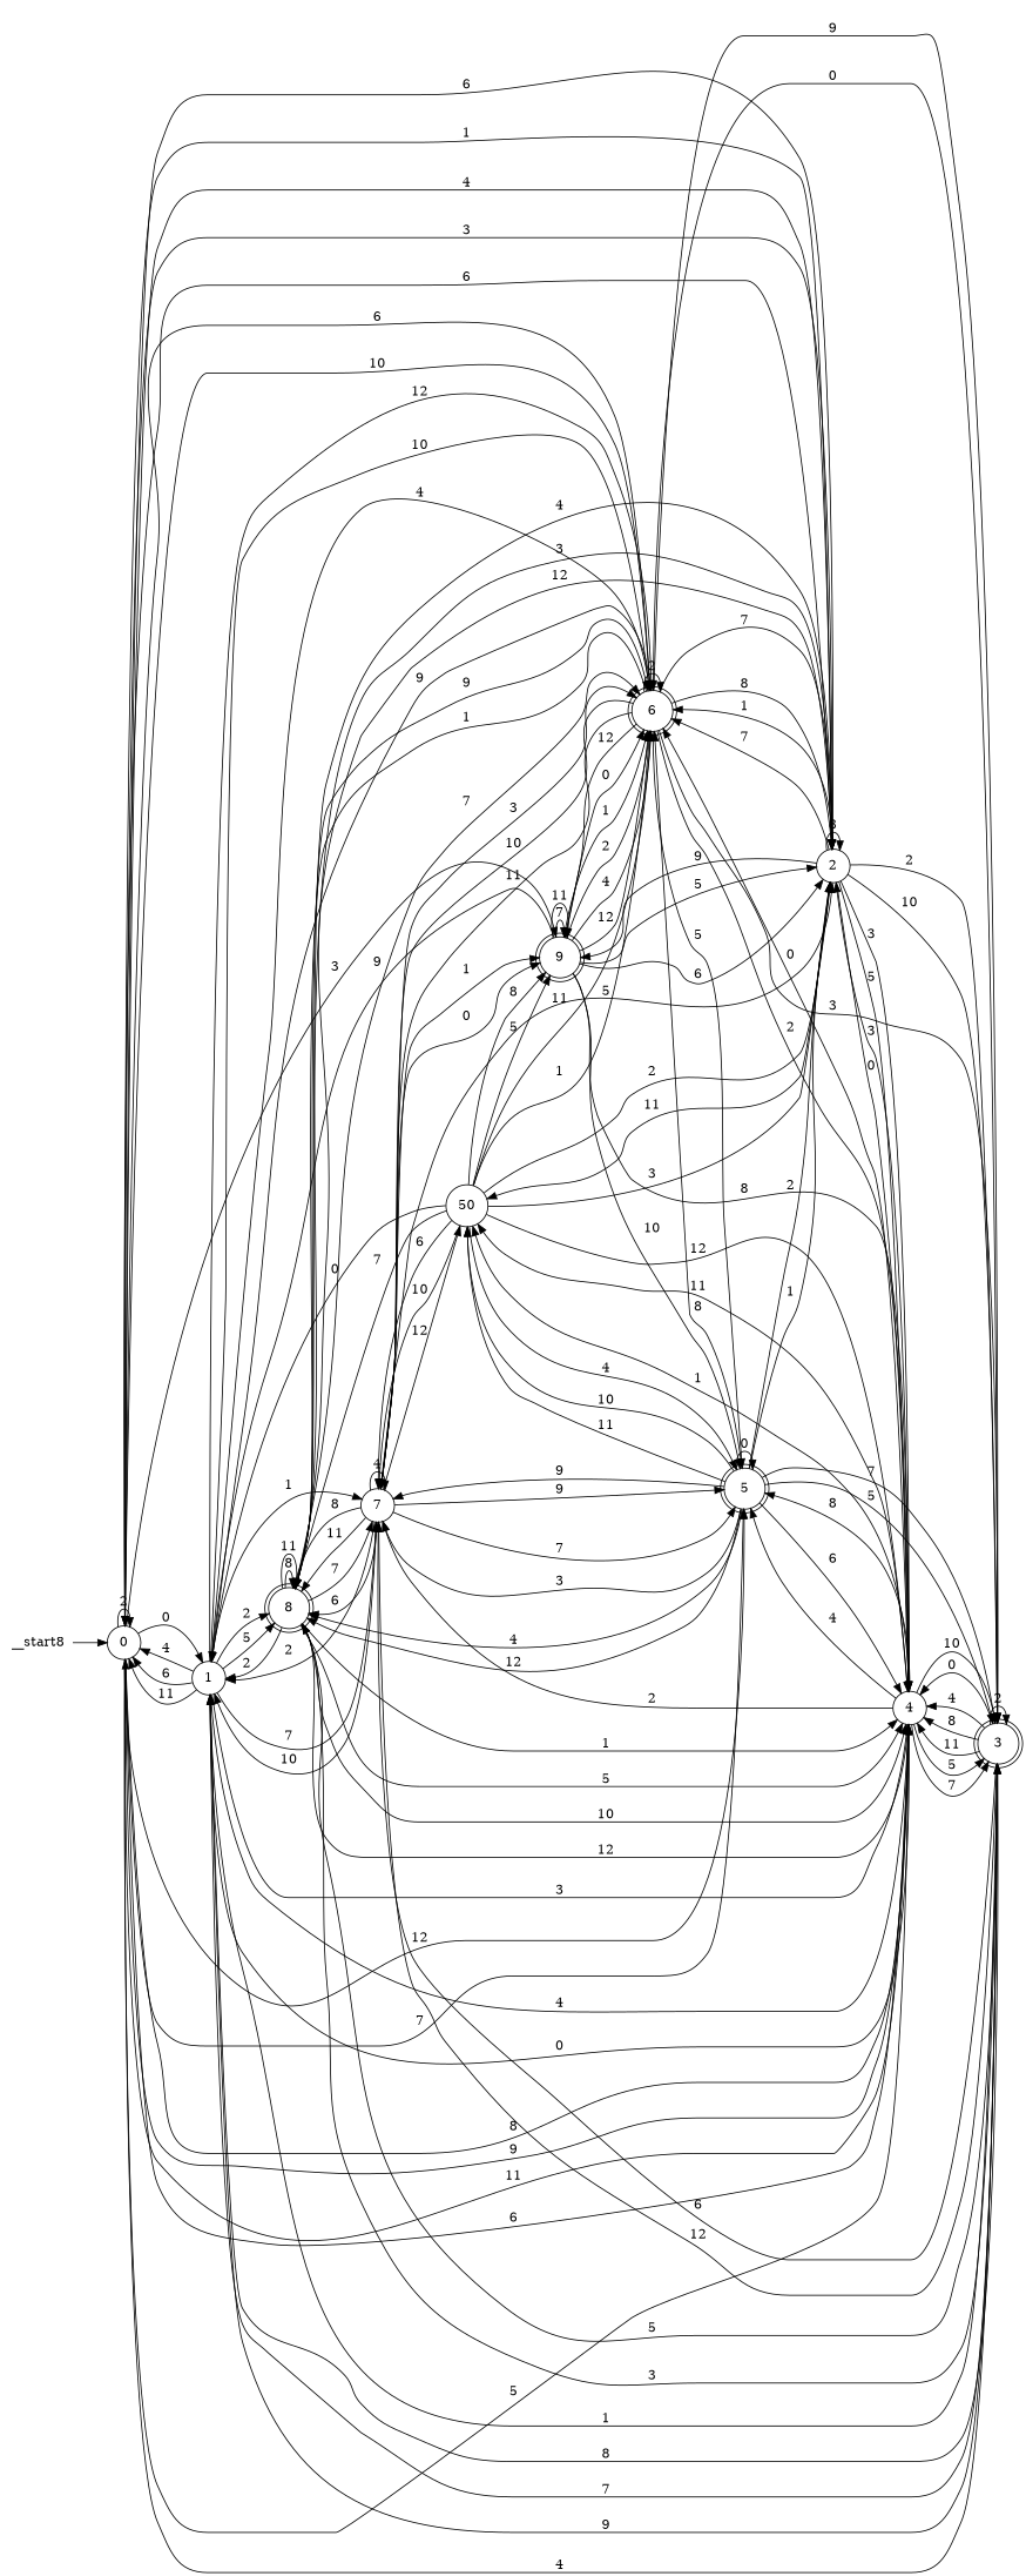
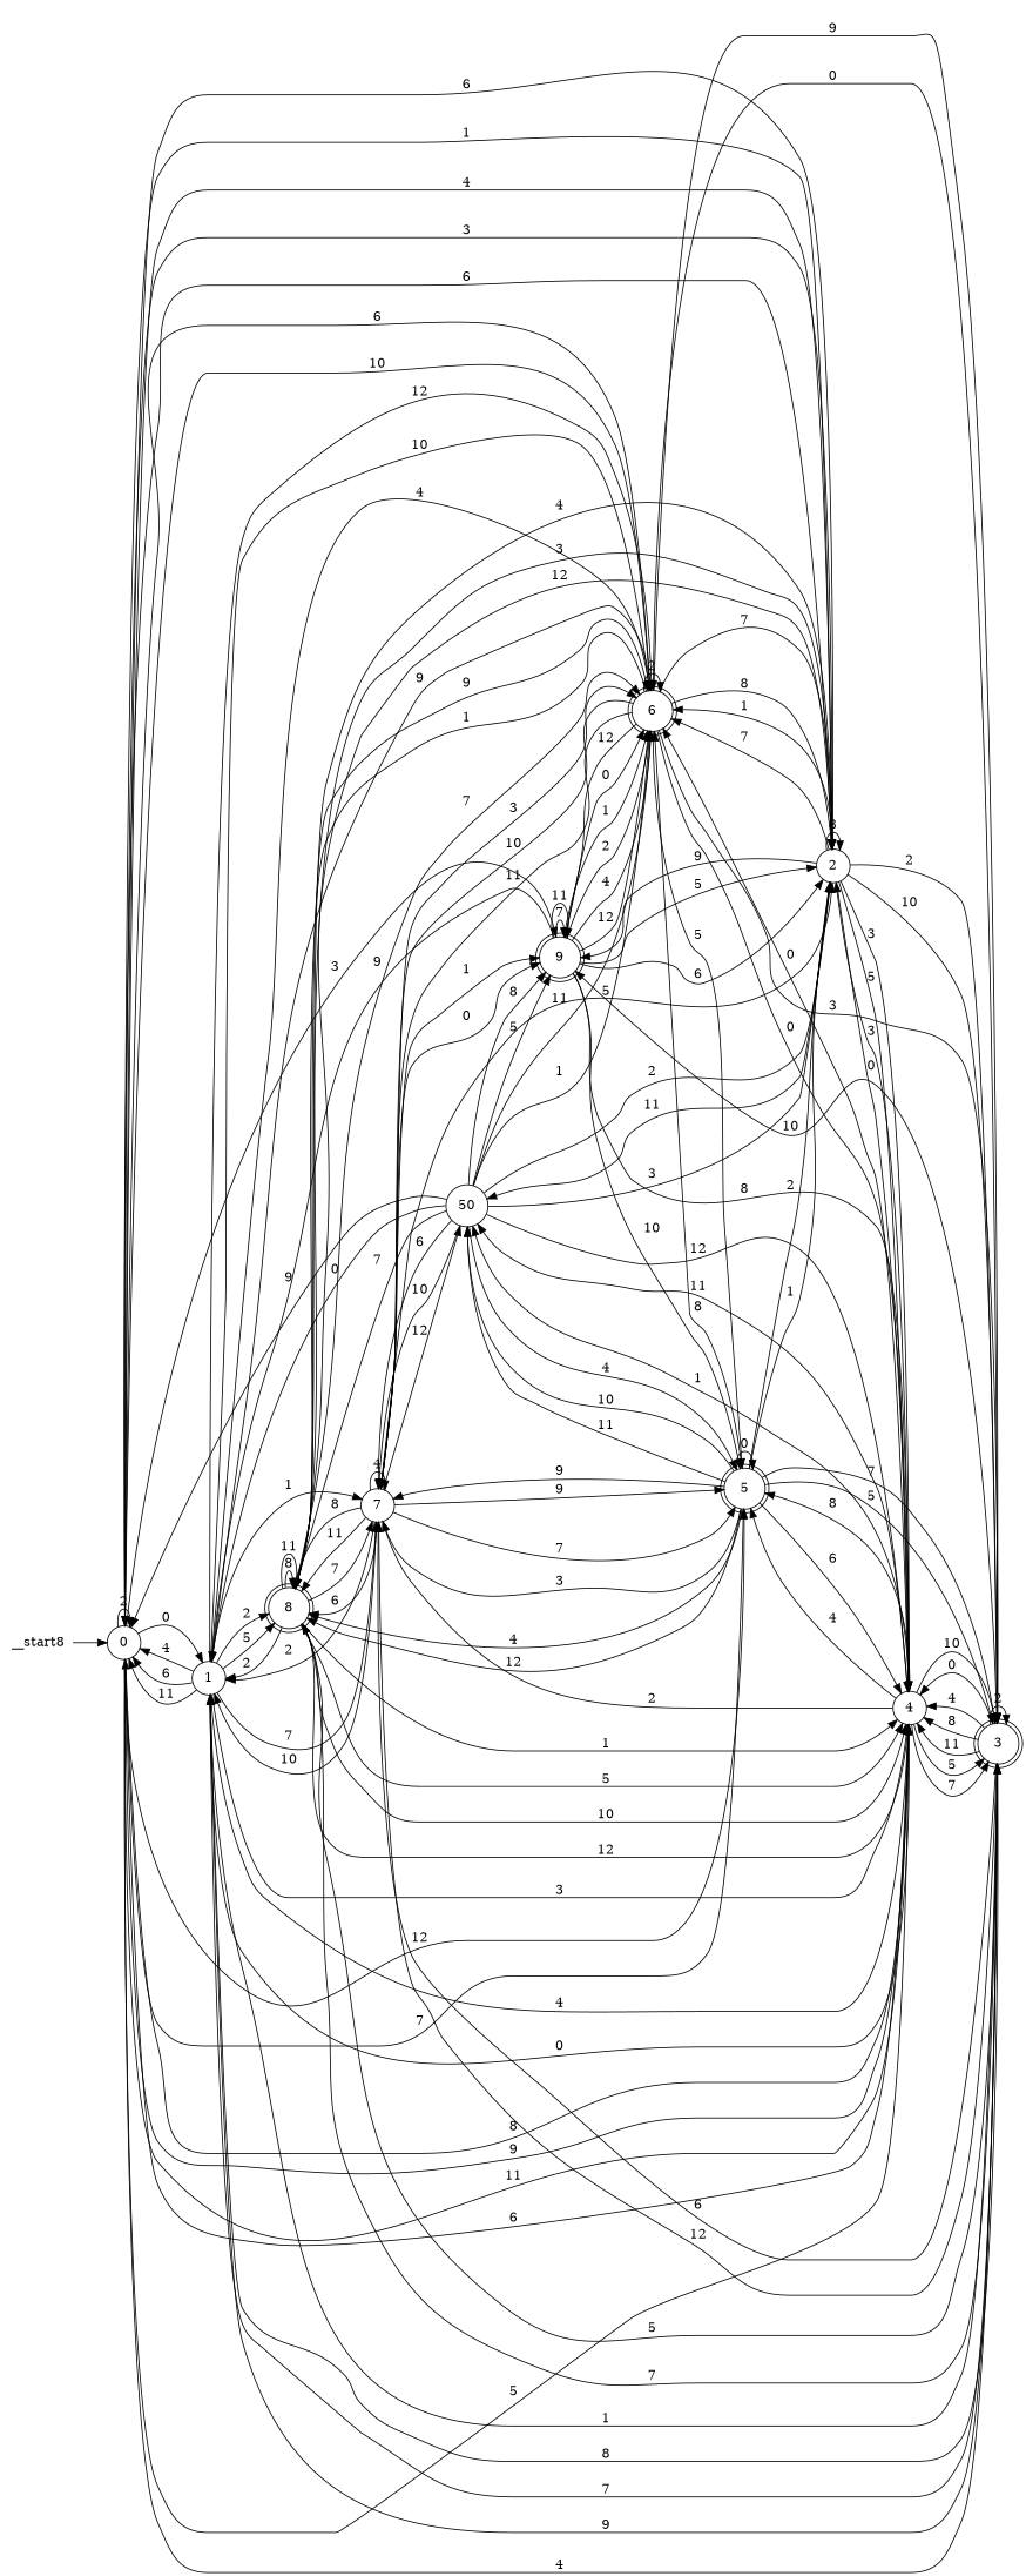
  digraph {
    rankdir=LR
    node [shape=circle]
    n1 [label=0]
    n2 [label=1]
    n3 [label=2]
    n4 [label=3 shape=doublecircle]
    n5 [label=4]
    n6 [label=5 shape=doublecircle]
    n7 [label=6 shape=doublecircle]
    n8 [label=9 shape=doublecircle]
    n9 [label=7]
    n10 [label=8 shape=doublecircle]
    n11 [label=50]
    n12 [height=0 label=__start8 shape=none width=0]
    n1 -> n1 [label=2]
    n1 -> n2 [label=0]
    n1 -> n3 [label=1]
    n1 -> n3 [label=3]
    n1 -> n3 [label=6]
    n1 -> n4 [label=4]
    n1 -> n5 [label=5]
    n1 -> n5 [label=8]
    n1 -> n5 [label=9]
    n1 -> n5 [label=11]
    n1 -> n6 [label=7]
    n1 -> n6 [label=12]
    n1 -> n7 [label=10]
    n1 -> n8 [label=3]
    n2 -> n1 [label=4]
    n2 -> n1 [label=6]
    n2 -> n1 [label=11]
    n2 -> n4 [label=8]
    n2 -> n5 [label=0]
    n2 -> n5 [label=3]
    n2 -> n7 [label=9]
    n2 -> n7 [label=10]
    n2 -> n7 [label=12]
    n2 -> n9 [label=1]
    n2 -> n9 [label=7]
    n2 -> n10 [label=2]
    n2 -> n10 [label=5]
    n3 -> n1 [label=4]
    n3 -> n1 [label=6]
    n3 -> n3 [label=8]
    n3 -> n4 [label=2]
    n3 -> n4 [label=10]
    n3 -> n5 [label=0]
    n3 -> n5 [label=3]
    n3 -> n5 [label=5]
    n3 -> n7 [label=1]
    n3 -> n7 [label=7]
    n3 -> n8 [label=9]
    n3 -> n10 [label=12]
    n3 -> n11 [label=11]
    n4 -> n2 [label=1]
    n4 -> n2 [label=7]
    n4 -> n2 [label=9]
    n4 -> n4 [label=2]
    n4 -> n5 [label=0]
    n4 -> n5 [label=4]
    n4 -> n5 [label=8]
    n4 -> n5 [label=11]
    n4 -> n7 [label=0]
+   n4 -> n8 [label=10]
    n4 -> n9 [label=6]
    n4 -> n9 [label=12]
-   n4 -> n10 [label=3]
+   n4 -> n10 [label=7]
    n5 -> n1 [label=6]
    n5 -> n2 [label=4]
    n5 -> n3 [label=3]
    n5 -> n4 [label=5]
    n5 -> n4 [label=7]
    n5 -> n4 [label=10]
    n5 -> n6 [label=4]
    n5 -> n6 [label=8]
    n5 -> n7 [label=0]
    n5 -> n9 [label=2]
    n5 -> n10 [label=12]
    n5 -> n11 [label=1]
    n5 -> n11 [label=11]
    n6 -> n3 [label=1]
    n6 -> n3 [label=2]
    n6 -> n4 [label=5]
    n6 -> n4 [label=7]
    n6 -> n5 [label=6]
    n6 -> n6 [label=0]
    n6 -> n7 [label=8]
    n6 -> n9 [label=3]
    n6 -> n9 [label=9]
    n6 -> n10 [label=4]
    n6 -> n10 [label=12]
    n6 -> n11 [label=10]
    n6 -> n11 [label=11]
    n7 -> n1 [label=6]
    n7 -> n2 [label=4]
    n7 -> n3 [label=7]
    n7 -> n3 [label=8]
    n7 -> n4 [label=3]
    n7 -> n4 [label=9]
-   n7 -> n5 [label=2]
+   n7 -> n5 [label=0]
    n7 -> n6 [label=5]
    n7 -> n7 [label=2]
    n7 -> n8 [label=12]
    n7 -> n9 [label=10]
    n7 -> n9 [label=11]
    n7 -> n10 [label=1]
    n8 -> n2 [label=9]
    n8 -> n3 [label=5]
    n8 -> n3 [label=6]
    n8 -> n5 [label=8]
    n8 -> n6 [label=10]
    n8 -> n7 [label=0]
    n8 -> n7 [label=1]
    n8 -> n7 [label=2]
    n8 -> n7 [label=4]
    n8 -> n7 [label=12]
    n8 -> n8 [label=7]
    n8 -> n8 [label=11]
    n9 -> n2 [label=2]
    n9 -> n2 [label=10]
    n9 -> n3 [label=5]
    n9 -> n6 [label=7]
    n9 -> n6 [label=9]
    n9 -> n7 [label=3]
    n9 -> n8 [label=0]
    n9 -> n8 [label=1]
    n9 -> n9 [label=4]
    n9 -> n10 [label=6]
    n9 -> n10 [label=8]
    n9 -> n10 [label=11]
    n9 -> n11 [label=12]
    n10 -> n2 [label=2]
    n10 -> n3 [label=3]
    n10 -> n3 [label=4]
    n10 -> n4 [label=5]
    n10 -> n5 [label=1]
    n10 -> n5 [label=5]
    n10 -> n5 [label=10]
    n10 -> n7 [label=7]
    n10 -> n7 [label=9]
    n10 -> n9 [label=7]
    n10 -> n10 [label=8]
    n10 -> n10 [label=11]
+   n11 -> n1 [label=9]
    n11 -> n2 [label=0]
    n11 -> n3 [label=2]
    n11 -> n3 [label=3]
    n11 -> n5 [label=12]
    n11 -> n6 [label=4]
    n11 -> n7 [label=1]
    n11 -> n7 [label=11]
    n11 -> n8 [label=5]
    n11 -> n8 [label=8]
    n11 -> n9 [label=6]
    n11 -> n9 [label=10]
    n11 -> n10 [label=7]
    n12 -> n1
  }
